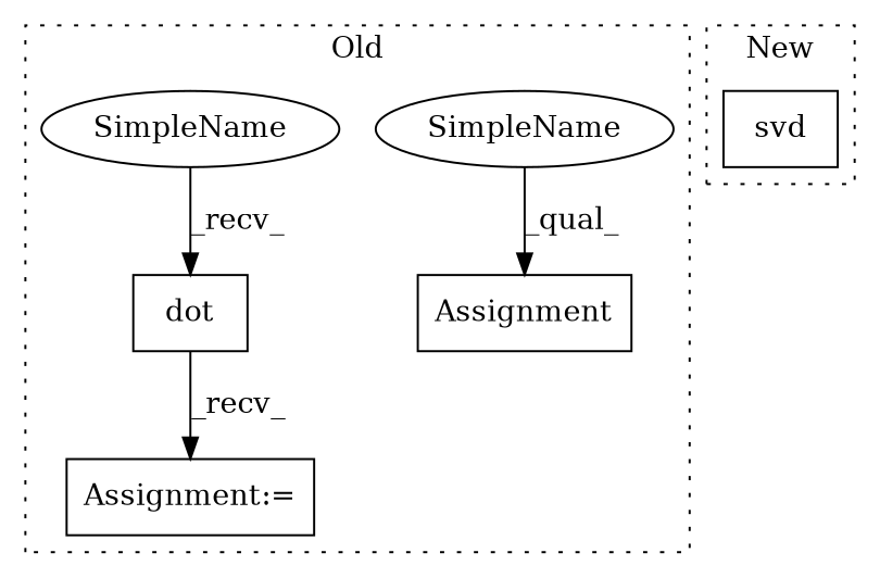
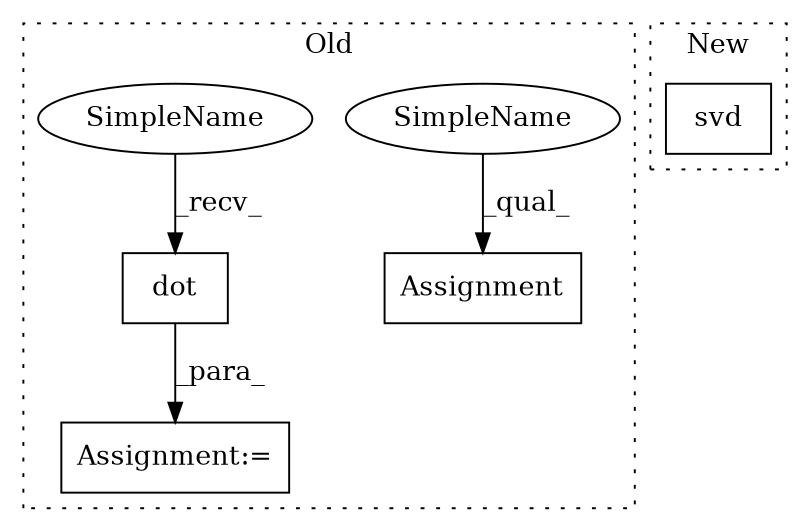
  digraph {
    node [a=32 l="4,1" s=15139 shape=box]
    n1 [label=dot s="15003,15022"]
    n2 [a=22 l=13 label=Assignment]
    n3 [a=7 l=1 label="Assignment:=" s=14995]
    n4 [a=42 l=5 label=SimpleName shape=ellipse]
    n5 [a=42 l=5 label=SimpleName s=14997 shape=ellipse]
    n6 [label=svd s="14671,14689"]
    subgraph cluster_1 {
      label=Old
      style=dotted
      n1
      n2
      n3
      n4
      n5
    }
    subgraph cluster_2 {
      label=New
      style=dotted
      n6
    }
-   n1 -> n3 [label=_recv_]
+   n1 -> n3 [label=_para_]
    n4 -> n2 [label=_qual_]
    n5 -> n1 [label=_recv_]
  }
